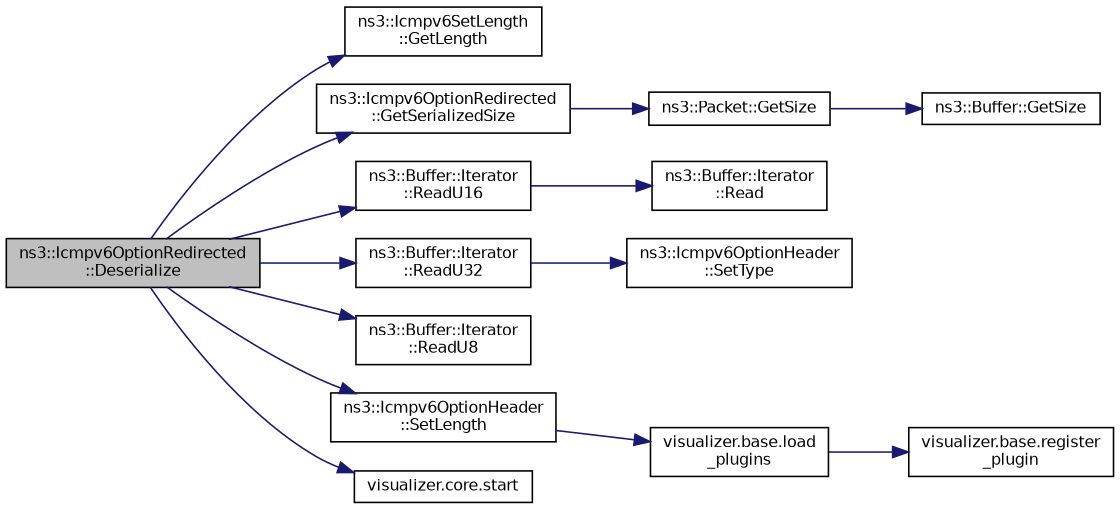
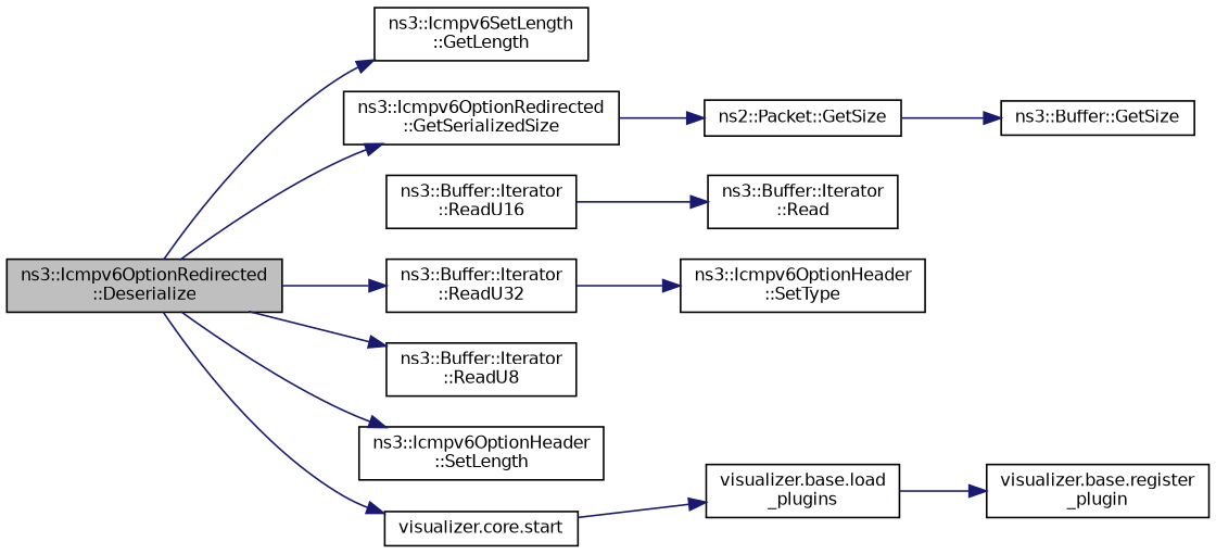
  digraph {
    rankdir=LR
    node [color=black fillcolor=white fontname=Helvetica fontsize=10 shape=record style=filled]
    edge [color=midnightblue fontname=Helvetica fontsize=10 labelfontname=Helvetica labelfontsize=10 style=solid]
    n1 [fillcolor=grey75 fontcolor=black height=0.2 label="ns3::Icmpv6OptionRedirected\l::Deserialize" width=0.4]
    n2 [height=0.2 label="ns3::Icmpv6SetLength\l::GetLength" width=0.4]
    n3 [height=0.2 label="ns3::Icmpv6OptionRedirected\l::GetSerializedSize" width=0.4]
    n4 [height=0.2 label="ns3::Buffer::Iterator\l::ReadU16" width=0.4]
    n5 [height=0.2 label="ns3::Buffer::Iterator\l::ReadU32" width=0.4]
    n6 [height=0.2 label="ns3::Buffer::Iterator\l::ReadU8" width=0.4]
    n7 [height=0.2 label="ns3::Icmpv6OptionHeader\l::SetLength" width=0.4]
    n8 [height=0.2 label="visualizer.core.start" width=0.4]
-   n9 [height=0.2 label="ns3::Packet::GetSize" width=0.4]
+   n9 [height=0.2 label="ns2::Packet::GetSize" width=0.4]
    n10 [height=0.2 label="ns3::Buffer::Iterator\l::Read" width=0.4]
    n11 [height=0.2 label="ns3::Icmpv6OptionHeader\l::SetType" width=0.4]
    n12 [height=0.2 label="visualizer.base.load\l_plugins" width=0.4]
    n13 [height=0.2 label="ns3::Buffer::GetSize" width=0.4]
    n14 [height=0.2 label="visualizer.base.register\l_plugin" width=0.4]
    n1 -> n2
    n1 -> n3
-   n1 -> n4
    n1 -> n5
    n1 -> n6
    n1 -> n7
    n1 -> n8
    n3 -> n9
    n4 -> n10
    n5 -> n11
-   n7 -> n12
+   n8 -> n12
    n9 -> n13
    n12 -> n14
  }
